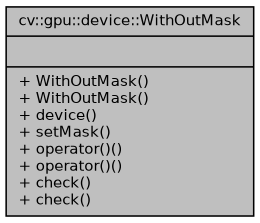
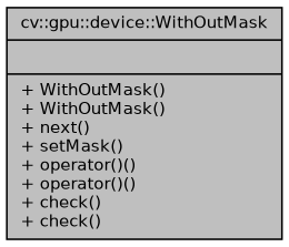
  digraph {
-   n1 [color=black fillcolor=grey75 fontcolor=black fontname=Helvetica fontsize=10 height=0.2 label="{cv::gpu::device::WithOutMask\n||+ WithOutMask()\l+ WithOutMask()\l+ device()\l+ setMask()\l+ operator()()\l+ operator()()\l+ check()\l+ check()\l}" shape=record style=filled width=0.4]
+   n1 [color=black fillcolor=grey75 fontcolor=black fontname=Helvetica fontsize=10 height=0.2 label="{cv::gpu::device::WithOutMask\n||+ WithOutMask()\l+ WithOutMask()\l+ next()\l+ setMask()\l+ operator()()\l+ operator()()\l+ check()\l+ check()\l}" shape=record style=filled width=0.4]
  }
